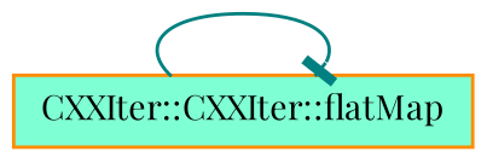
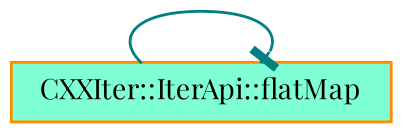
  digraph {
    rankdir=LR
    fontname="Playfair Display"
-   n1 [color=darkorange fillcolor=aquamarine fontcolor=black fontname="Playfair Display" fontsize=10 height=0.2 label="CXXIter::CXXIter::flatMap" shape=record style=filled width=0.4]
+   n1 [color=darkorange fillcolor=aquamarine fontcolor=black fontname="Playfair Display" fontsize=10 height=0.2 label="CXXIter::IterApi::flatMap" shape=record style=filled width=0.4]
    n1 -> n1 [color=teal fontname="Playfair Display" fontsize=10 labelfontname=Helvetica labelfontsize=10 style=solid arrowhead=tee]
  }
